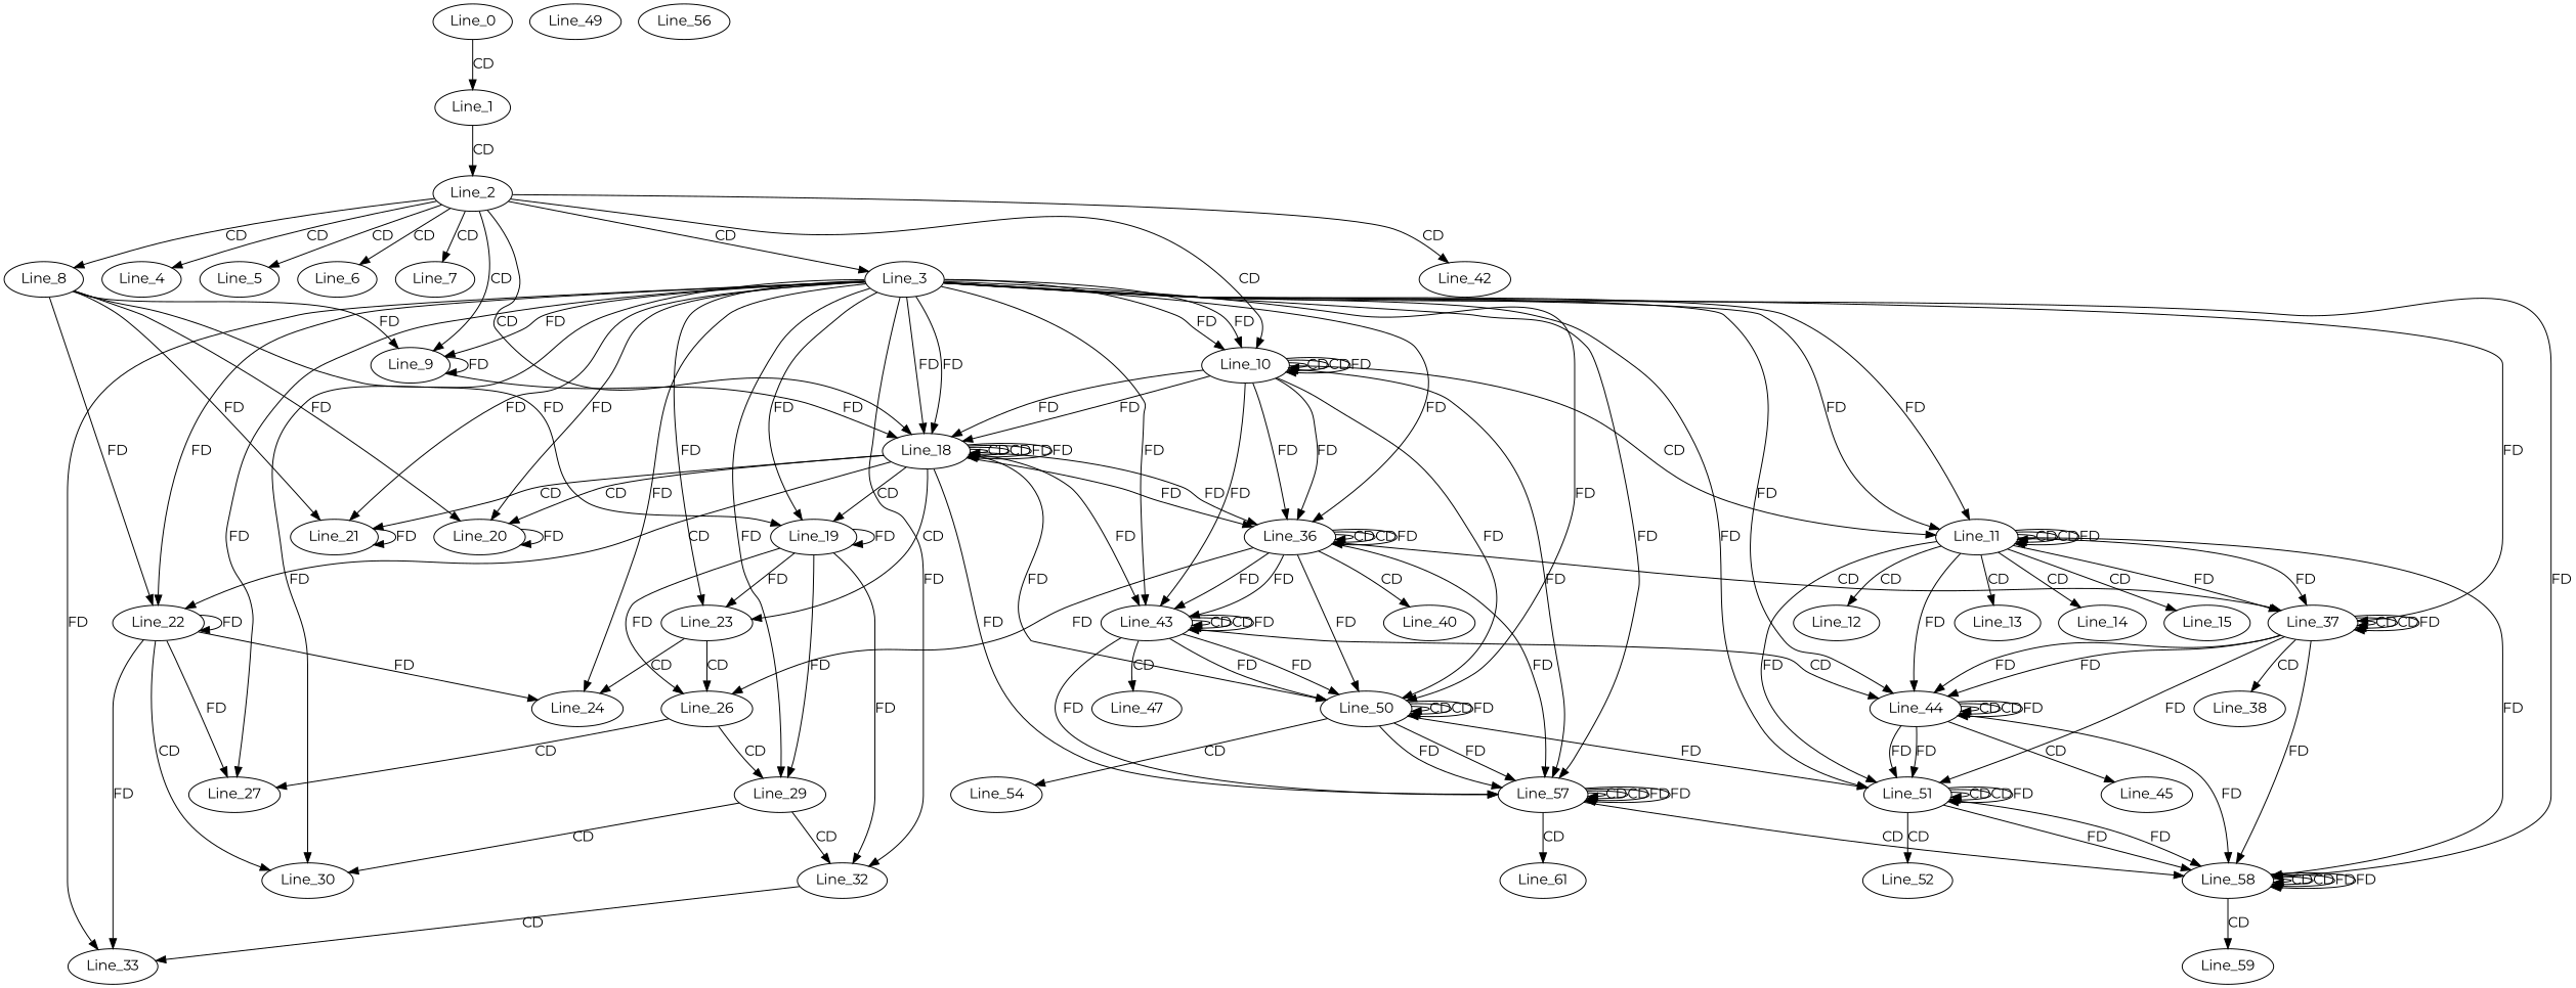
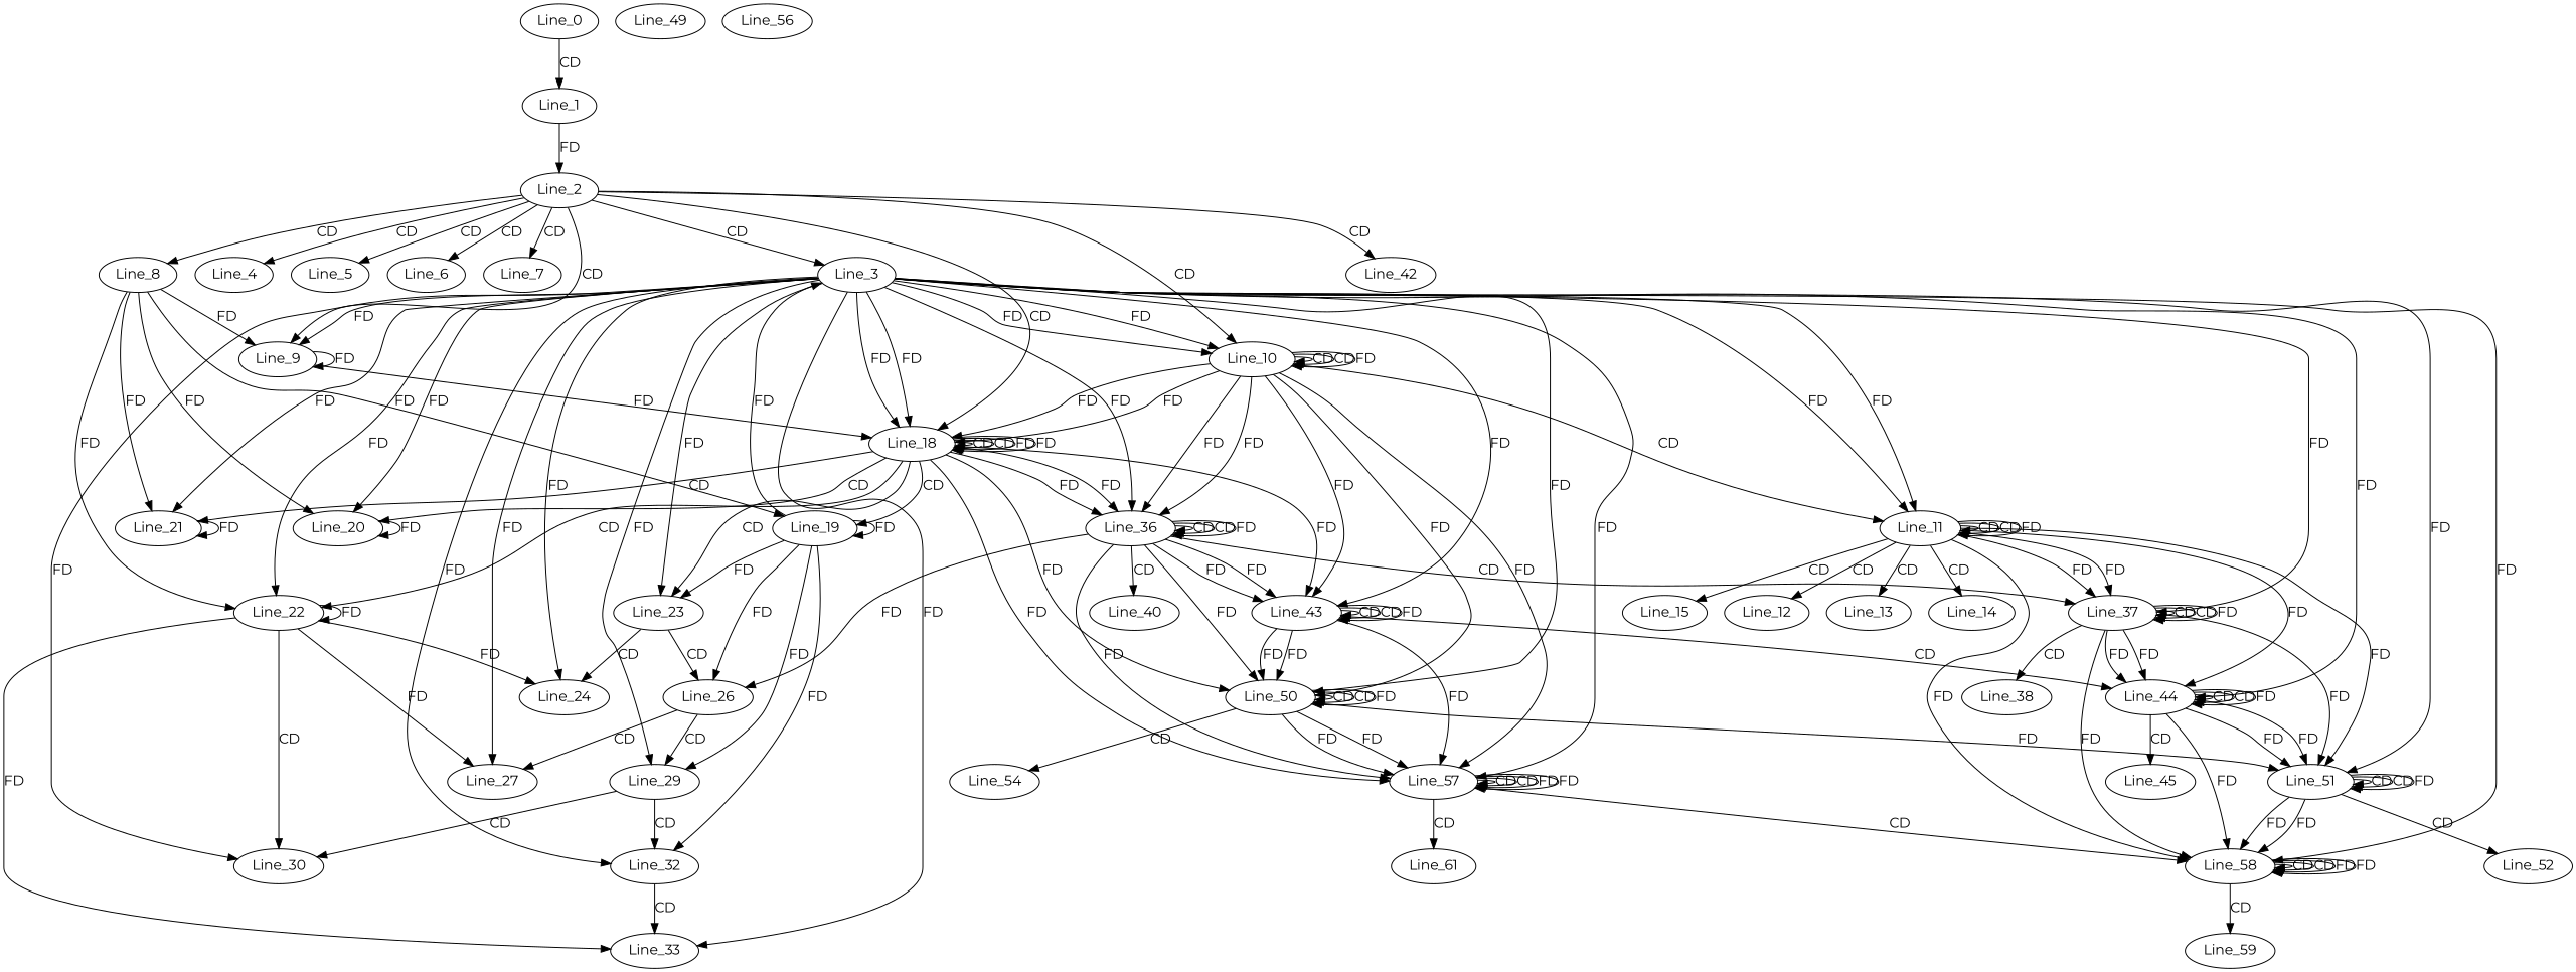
  digraph {
    fontname=Montserrat
    node [fontname=Montserrat]
    edge [fontname=Montserrat]
    Line_0
    Line_1
    Line_2
    Line_3
    Line_4
    Line_5
    Line_6
    Line_7
    Line_8
    Line_9
    Line_10
    Line_18
    Line_42
    Line_11
    Line_19
    Line_20
    Line_21
    Line_22
    Line_23
    Line_24
    Line_27
    Line_29
    Line_30
    Line_32
    Line_33
    Line_36
    Line_37
    Line_43
    Line_44
    Line_50
    Line_51
    Line_57
    Line_58
    Line_12
    Line_13
    Line_14
    Line_15
    Line_26
    Line_40
    Line_38
-   Line_47
    Line_45
    Line_54
    Line_52
    Line_61
    Line_59
    Line_49
    Line_56
    Line_0 -> Line_1 [label=CD]
-   Line_1 -> Line_2 [label=CD]
+   Line_1 -> Line_2 [label=FD]
    Line_2 -> Line_3 [label=CD]
    Line_2 -> Line_4 [label=CD]
    Line_2 -> Line_5 [label=CD]
    Line_2 -> Line_6 [label=CD]
    Line_2 -> Line_7 [label=CD]
    Line_2 -> Line_8 [label=CD]
    Line_2 -> Line_9 [label=CD]
    Line_2 -> Line_10 [label=CD]
    Line_2 -> Line_18 [label=CD]
    Line_2 -> Line_42 [label=CD]
    Line_3 -> Line_9 [label=FD]
    Line_3 -> Line_10 [label=FD]
    Line_3 -> Line_10 [label=FD]
    Line_3 -> Line_18 [label=FD]
    Line_3 -> Line_18 [label=FD]
    Line_3 -> Line_11 [label=FD]
    Line_3 -> Line_11 [label=FD]
-   Line_3 -> Line_19 [label=FD]
+   Line_19 -> Line_3 [label=FD]
    Line_3 -> Line_20 [label=FD]
    Line_3 -> Line_21 [label=FD]
    Line_3 -> Line_22 [label=FD]
    Line_3 -> Line_23 [label=FD]
    Line_3 -> Line_24 [label=FD]
    Line_3 -> Line_27 [label=FD]
    Line_3 -> Line_29 [label=FD]
    Line_3 -> Line_30 [label=FD]
    Line_3 -> Line_32 [label=FD]
    Line_3 -> Line_33 [label=FD]
    Line_3 -> Line_36 [label=FD]
    Line_3 -> Line_37 [label=FD]
    Line_3 -> Line_43 [label=FD]
    Line_3 -> Line_44 [label=FD]
    Line_3 -> Line_50 [label=FD]
    Line_3 -> Line_51 [label=FD]
    Line_3 -> Line_57 [label=FD]
    Line_3 -> Line_58 [label=FD]
    Line_8 -> Line_9 [label=FD]
    Line_8 -> Line_19 [label=FD]
    Line_8 -> Line_20 [label=FD]
    Line_8 -> Line_21 [label=FD]
    Line_8 -> Line_22 [label=FD]
    Line_9 -> Line_9 [label=FD]
    Line_9 -> Line_18 [label=FD]
    Line_10 -> Line_10 [label=CD]
    Line_10 -> Line_10 [label=CD]
    Line_10 -> Line_10 [label=FD]
    Line_10 -> Line_18 [label=FD]
    Line_10 -> Line_18 [label=FD]
    Line_10 -> Line_11 [label=CD]
    Line_10 -> Line_36 [label=FD]
    Line_10 -> Line_36 [label=FD]
    Line_10 -> Line_43 [label=FD]
    Line_10 -> Line_50 [label=FD]
    Line_10 -> Line_57 [label=FD]
    Line_18 -> Line_18 [label=CD]
    Line_18 -> Line_18 [label=CD]
    Line_18 -> Line_18 [label=FD]
    Line_18 -> Line_18 [label=FD]
    Line_18 -> Line_19 [label=CD]
    Line_18 -> Line_20 [label=CD]
    Line_18 -> Line_21 [label=CD]
    Line_18 -> Line_22 [label=CD]
    Line_18 -> Line_23 [label=CD]
    Line_18 -> Line_36 [label=FD]
    Line_18 -> Line_36 [label=FD]
    Line_18 -> Line_43 [label=FD]
    Line_18 -> Line_50 [label=FD]
    Line_18 -> Line_57 [label=FD]
    Line_11 -> Line_11 [label=CD]
    Line_11 -> Line_11 [label=CD]
    Line_11 -> Line_11 [label=FD]
    Line_11 -> Line_37 [label=FD]
    Line_11 -> Line_37 [label=FD]
    Line_11 -> Line_44 [label=FD]
    Line_11 -> Line_51 [label=FD]
    Line_11 -> Line_58 [label=FD]
    Line_11 -> Line_12 [label=CD]
    Line_11 -> Line_13 [label=CD]
    Line_11 -> Line_14 [label=CD]
    Line_11 -> Line_15 [label=CD]
    Line_19 -> Line_19 [label=FD]
    Line_19 -> Line_23 [label=FD]
    Line_19 -> Line_29 [label=FD]
    Line_19 -> Line_32 [label=FD]
    Line_19 -> Line_26 [label=FD]
    Line_20 -> Line_20 [label=FD]
    Line_21 -> Line_21 [label=FD]
    Line_22 -> Line_22 [label=FD]
    Line_22 -> Line_24 [label=FD]
    Line_22 -> Line_27 [label=FD]
    Line_22 -> Line_30 [label=CD]
    Line_22 -> Line_33 [label=FD]
    Line_23 -> Line_24 [label=CD]
    Line_23 -> Line_26 [label=CD]
    Line_29 -> Line_30 [label=CD]
    Line_29 -> Line_32 [label=CD]
    Line_32 -> Line_33 [label=CD]
    Line_36 -> Line_36 [label=CD]
    Line_36 -> Line_36 [label=CD]
    Line_36 -> Line_36 [label=FD]
    Line_36 -> Line_37 [label=CD]
    Line_36 -> Line_43 [label=FD]
    Line_36 -> Line_43 [label=FD]
    Line_36 -> Line_50 [label=FD]
    Line_36 -> Line_57 [label=FD]
    Line_36 -> Line_26 [label=FD]
    Line_36 -> Line_40 [label=CD]
    Line_37 -> Line_37 [label=CD]
    Line_37 -> Line_37 [label=CD]
    Line_37 -> Line_37 [label=FD]
    Line_37 -> Line_44 [label=FD]
    Line_37 -> Line_44 [label=FD]
    Line_37 -> Line_51 [label=FD]
    Line_37 -> Line_58 [label=FD]
    Line_37 -> Line_38 [label=CD]
    Line_43 -> Line_43 [label=CD]
    Line_43 -> Line_43 [label=CD]
    Line_43 -> Line_43 [label=FD]
    Line_43 -> Line_44 [label=CD]
    Line_43 -> Line_50 [label=FD]
    Line_43 -> Line_50 [label=FD]
    Line_43 -> Line_57 [label=FD]
-   Line_43 -> Line_47 [label=CD]
    Line_44 -> Line_44 [label=CD]
    Line_44 -> Line_44 [label=CD]
    Line_44 -> Line_44 [label=FD]
    Line_44 -> Line_51 [label=FD]
    Line_44 -> Line_51 [label=FD]
    Line_44 -> Line_58 [label=FD]
    Line_44 -> Line_45 [label=CD]
    Line_50 -> Line_50 [label=CD]
    Line_50 -> Line_50 [label=CD]
    Line_50 -> Line_50 [label=FD]
    Line_50 -> Line_51 [label=FD]
    Line_50 -> Line_57 [label=FD]
    Line_50 -> Line_57 [label=FD]
    Line_50 -> Line_54 [label=CD]
    Line_51 -> Line_51 [label=CD]
    Line_51 -> Line_51 [label=CD]
    Line_51 -> Line_51 [label=FD]
    Line_51 -> Line_58 [label=FD]
    Line_51 -> Line_58 [label=FD]
    Line_51 -> Line_52 [label=CD]
    Line_57 -> Line_57 [label=CD]
    Line_57 -> Line_57 [label=CD]
    Line_57 -> Line_57 [label=FD]
    Line_57 -> Line_57 [label=FD]
    Line_57 -> Line_58 [label=CD]
    Line_57 -> Line_61 [label=CD]
    Line_58 -> Line_58 [label=CD]
    Line_58 -> Line_58 [label=CD]
    Line_58 -> Line_58 [label=FD]
    Line_58 -> Line_58 [label=FD]
    Line_58 -> Line_59 [label=CD]
    Line_26 -> Line_27 [label=CD]
    Line_26 -> Line_29 [label=CD]
  }
